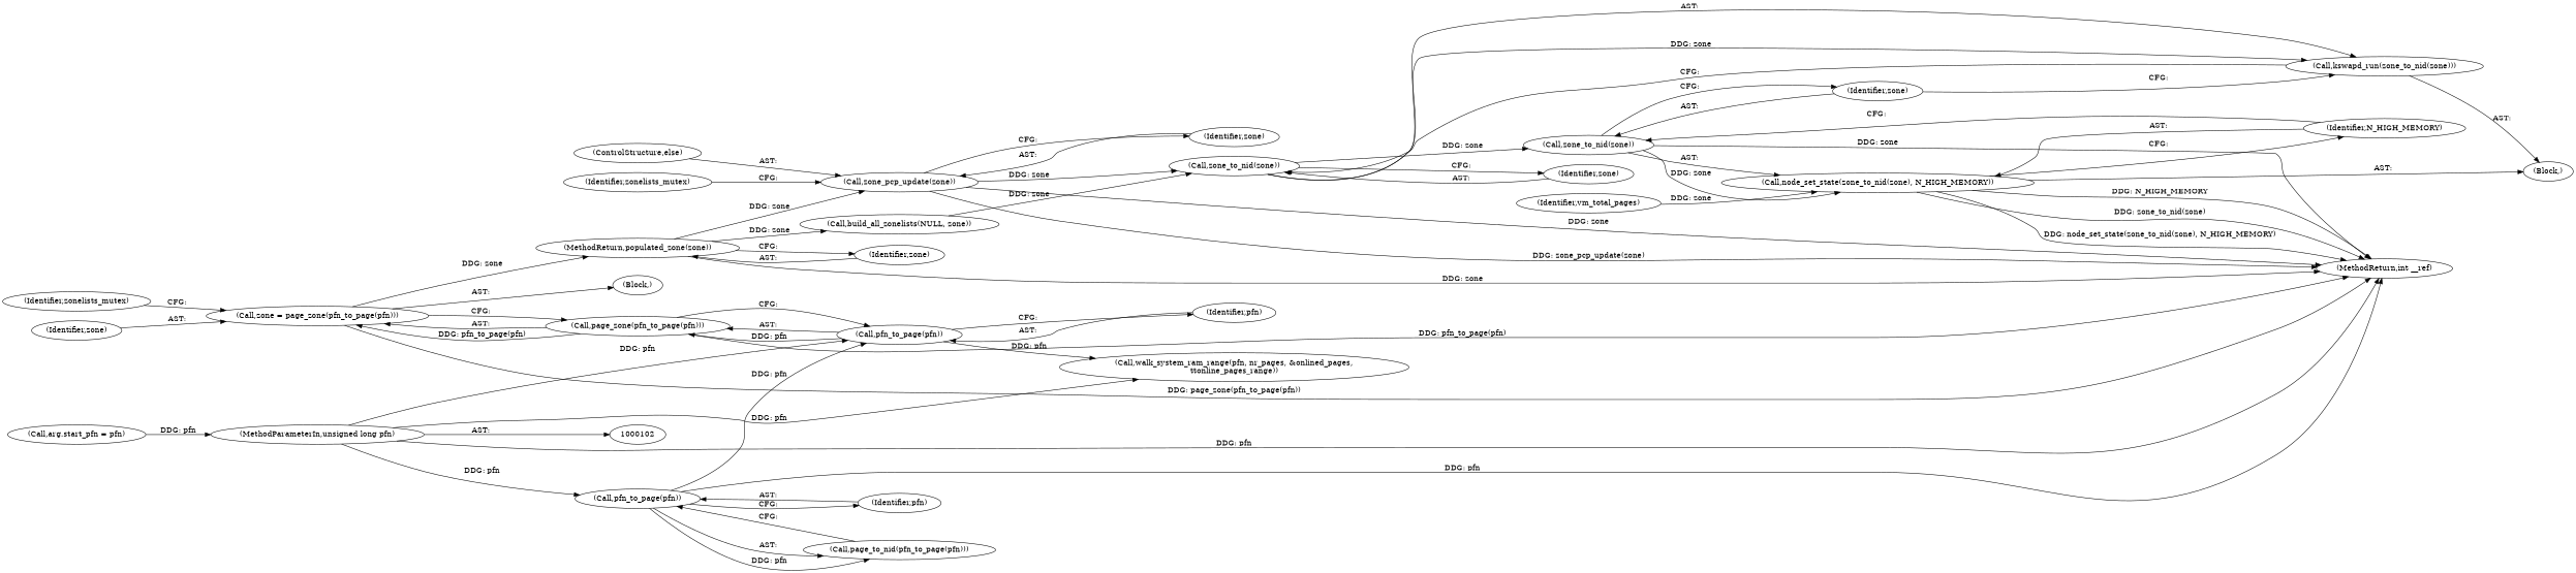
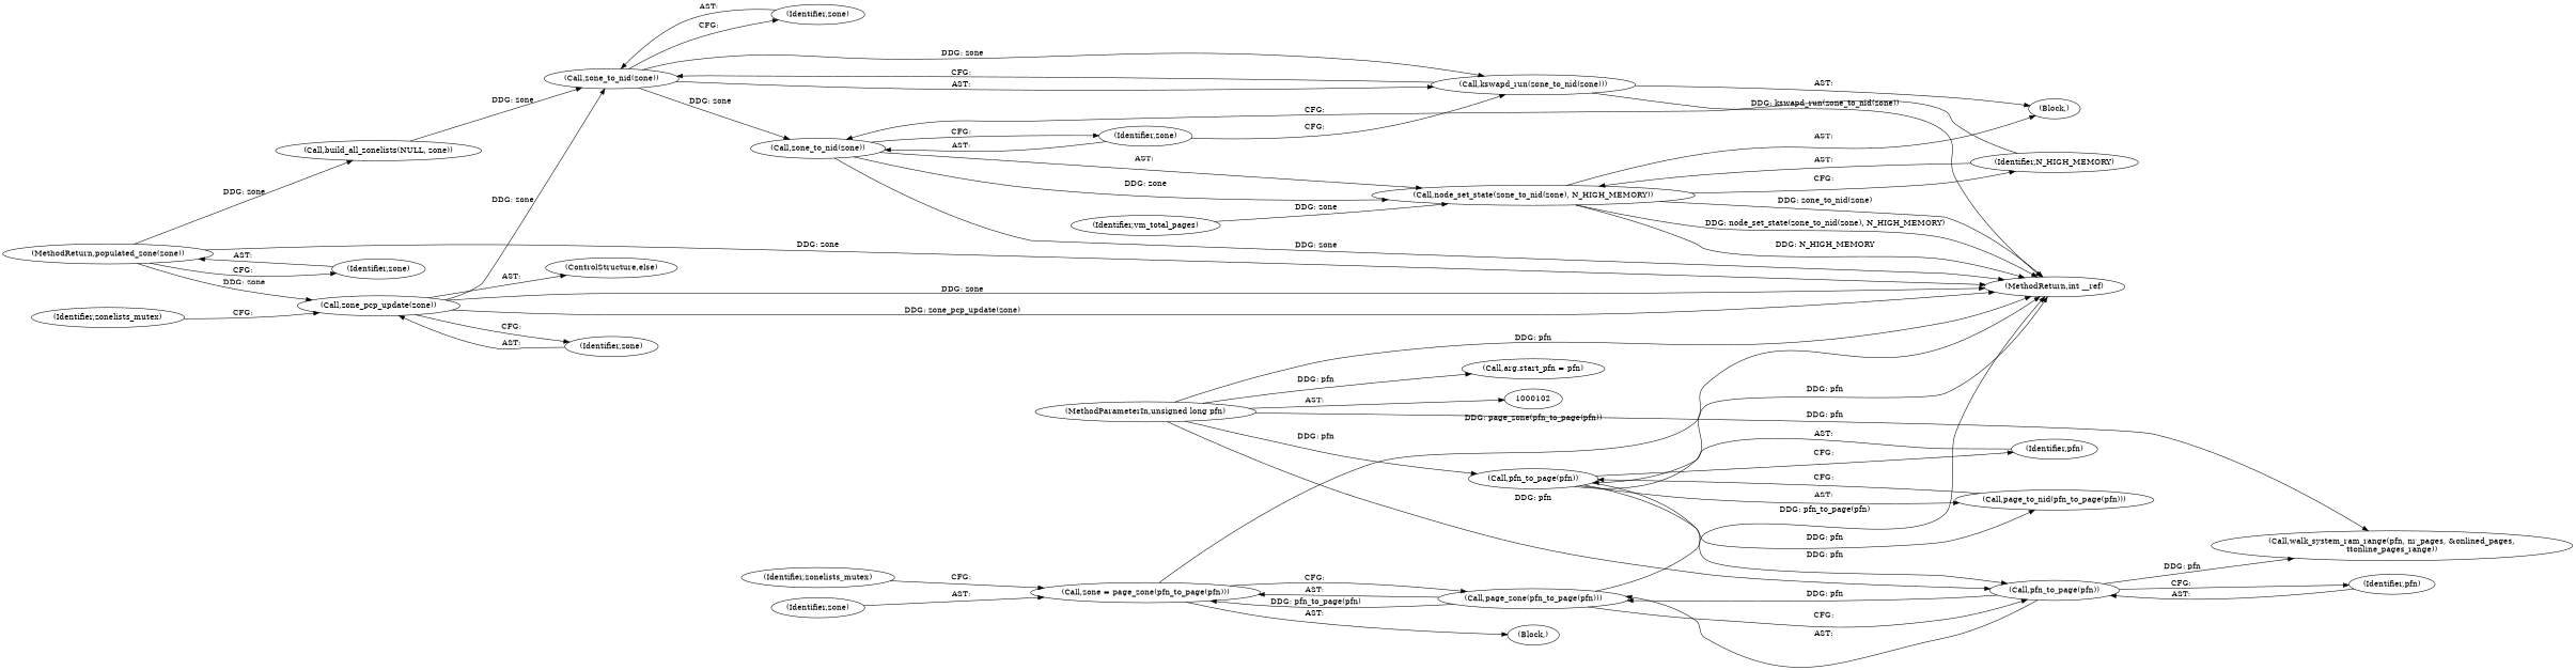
  digraph {
    rankdir=LR
    n1 [label="(Call,zone_pcp_update(zone))"]
    n2 [label="(Call,zone_to_nid(zone))"]
    n3 [label="(ControlStructure,else)"]
    n4 [label="(MethodReturn,int __ref)"]
    n5 [label="(Identifier,zone)"]
    n6 [label="(Call,kswapd_run(zone_to_nid(zone)))"]
    n7 [label="(Call,zone_to_nid(zone))"]
    n8 [label="(Identifier,zone)"]
    n9 [label="(MethodReturn,populated_zone(zone))"]
    n10 [label="(Identifier,zone)"]
    n11 [label="(Call,build_all_zonelists(NULL, zone))"]
    n12 [label="(Call,zone = page_zone(pfn_to_page(pfn)))"]
    n13 [label="(Call,page_zone(pfn_to_page(pfn)))"]
    n14 [label="(Block,)"]
    n15 [label="(Call,pfn_to_page(pfn))"]
    n16 [label="(Call,walk_system_ram_range(pfn, nr_pages, &onlined_pages,\n\t\tonline_pages_range))"]
    n17 [label="(Identifier,pfn)"]
    n18 [label="(Call,pfn_to_page(pfn))"]
    n19 [label="(Identifier,pfn)"]
    n20 [label="(Call,page_to_nid(pfn_to_page(pfn)))"]
    n21 [label="(MethodParameterIn,unsigned long pfn)"]
    n22 [label="(Call,arg.start_pfn = pfn)"]
    1000102
    n24 [label="(Block,)"]
    n25 [label="(Call,node_set_state(zone_to_nid(zone), N_HIGH_MEMORY))"]
    n26 [label="(Identifier,zone)"]
    n27 [label="(Identifier,N_HIGH_MEMORY)"]
    n28 [label="(Identifier,zonelists_mutex)"]
    n29 [label="(Identifier,zonelists_mutex)"]
    n30 [label="(Identifier,zone)"]
    n31 [label="(Identifier,vm_total_pages)"]
    n1 -> n2 [label="DDG: zone"]
-   n3 -> n1 [label="AST: "]
+   n1 -> n3 [label="AST: "]
    n1 -> n4 [label="DDG: zone"]
    n1 -> n4 [label="DDG: zone_pcp_update(zone)"]
    n1 -> n5 [label="CFG: "]
    n2 -> n6 [label="AST: "]
    n2 -> n6 [label="DDG: zone"]
    n2 -> n7 [label="DDG: zone"]
    n2 -> n8 [label="CFG: "]
    n5 -> n1 [label="AST: "]
    n6 -> n2 [label="CFG: "]
+   n6 -> n4 [label="DDG: kswapd_run(zone_to_nid(zone))"]
    n6 -> n24 [label="AST: "]
    n7 -> n4 [label="DDG: zone"]
    n7 -> n25 [label="AST: "]
    n7 -> n25 [label="DDG: zone"]
    n7 -> n26 [label="CFG: "]
    n8 -> n2 [label="AST: "]
    n9 -> n1 [label="DDG: zone"]
    n9 -> n4 [label="DDG: zone"]
    n9 -> n10 [label="CFG: "]
    n9 -> n11 [label="DDG: zone"]
    n10 -> n9 [label="AST: "]
    n11 -> n2 [label="DDG: zone"]
    n12 -> n4 [label="DDG: page_zone(pfn_to_page(pfn))"]
-   n12 -> n9 [label="DDG: zone"]
    n12 -> n13 [label="CFG: "]
    n12 -> n14 [label="AST: "]
    n13 -> n4 [label="DDG: pfn_to_page(pfn)"]
    n13 -> n12 [label="AST: "]
    n13 -> n12 [label="DDG: pfn_to_page(pfn)"]
    n13 -> n15 [label="CFG: "]
    n15 -> n13 [label="AST: "]
    n15 -> n13 [label="DDG: pfn"]
    n15 -> n16 [label="DDG: pfn"]
    n15 -> n17 [label="CFG: "]
    n17 -> n15 [label="AST: "]
    n18 -> n4 [label="DDG: pfn"]
    n18 -> n15 [label="DDG: pfn"]
    n18 -> n19 [label="CFG: "]
    n18 -> n20 [label="AST: "]
    n18 -> n20 [label="DDG: pfn"]
    n19 -> n18 [label="AST: "]
    n20 -> n18 [label="CFG: "]
    n21 -> n4 [label="DDG: pfn"]
    n21 -> n15 [label="DDG: pfn"]
    n21 -> n16 [label="DDG: pfn"]
    n21 -> n18 [label="DDG: pfn"]
-   n22 -> n21 [label="DDG: pfn"]
+   n21 -> n22 [label="DDG: pfn"]
    n21 -> 1000102 [label="AST: "]
    n25 -> n4 [label="DDG: zone_to_nid(zone)"]
    n25 -> n4 [label="DDG: node_set_state(zone_to_nid(zone), N_HIGH_MEMORY)"]
    n25 -> n4 [label="DDG: N_HIGH_MEMORY"]
    n25 -> n24 [label="AST: "]
    n25 -> n27 [label="CFG: "]
    n26 -> n6 [label="CFG: "]
    n26 -> n7 [label="AST: "]
    n27 -> n7 [label="CFG: "]
    n27 -> n25 [label="AST: "]
    n28 -> n12 [label="CFG: "]
    n29 -> n1 [label="CFG: "]
    n30 -> n12 [label="AST: "]
    n31 -> n25 [label="DDG: zone"]
  }
